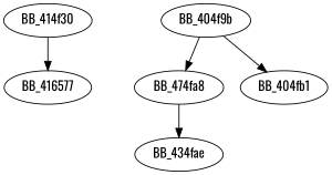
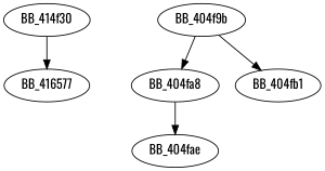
  digraph {
    fontname=Oswald
    node [fontname=Oswald]
    edge [fontname=Oswald]
    n1 [label=BB_414f30]
    BB_416577
    BB_404f9b
-   BB_404fa8 [label=BB_474fa8]
+   BB_404fa8
    BB_404fb1
-   BB_404fae [label=BB_434fae]
+   BB_404fae
    n1 -> BB_416577
    BB_404f9b -> BB_404fa8
    BB_404f9b -> BB_404fb1
    BB_404fa8 -> BB_404fae
  }
